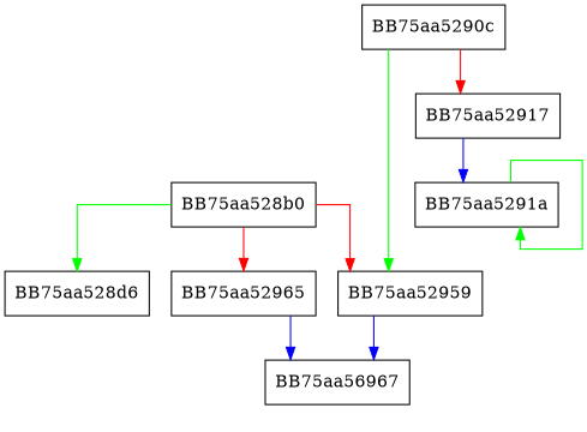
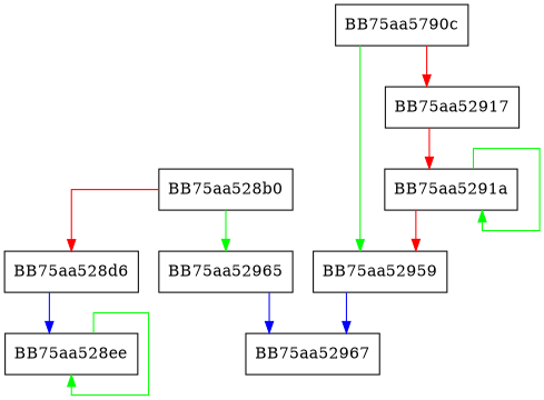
  digraph {
    splines=ortho
    node [shape=box]
    edge [color=green]
    BB75aa528b0
    BB75aa52965
    BB75aa528d6
-   BB75aa52967 [label=BB75aa56967]
-   BB75aa5290c
+   BB75aa52967
+   BB75aa528ee
+   BB75aa5290c [label=BB75aa5790c]
    BB75aa52959
    BB75aa52917
    BB75aa5291a
-   BB75aa528b0 -> BB75aa52965 [color=red]
-   BB75aa528b0 -> BB75aa528d6
+   BB75aa528b0 -> BB75aa52965
+   BB75aa528b0 -> BB75aa528d6 [color=red]
    BB75aa52965 -> BB75aa52967 [color=blue]
+   BB75aa528d6 -> BB75aa528ee [color=blue]
+   BB75aa528ee -> BB75aa528ee
    BB75aa5290c -> BB75aa52959
    BB75aa5290c -> BB75aa52917 [color=red]
    BB75aa52959 -> BB75aa52967 [color=blue]
-   BB75aa52917 -> BB75aa5291a [color=blue]
-   BB75aa528b0 -> BB75aa52959 [color=red]
+   BB75aa52917 -> BB75aa5291a [color=red]
+   BB75aa5291a -> BB75aa52959 [color=red]
    BB75aa5291a -> BB75aa5291a
  }
